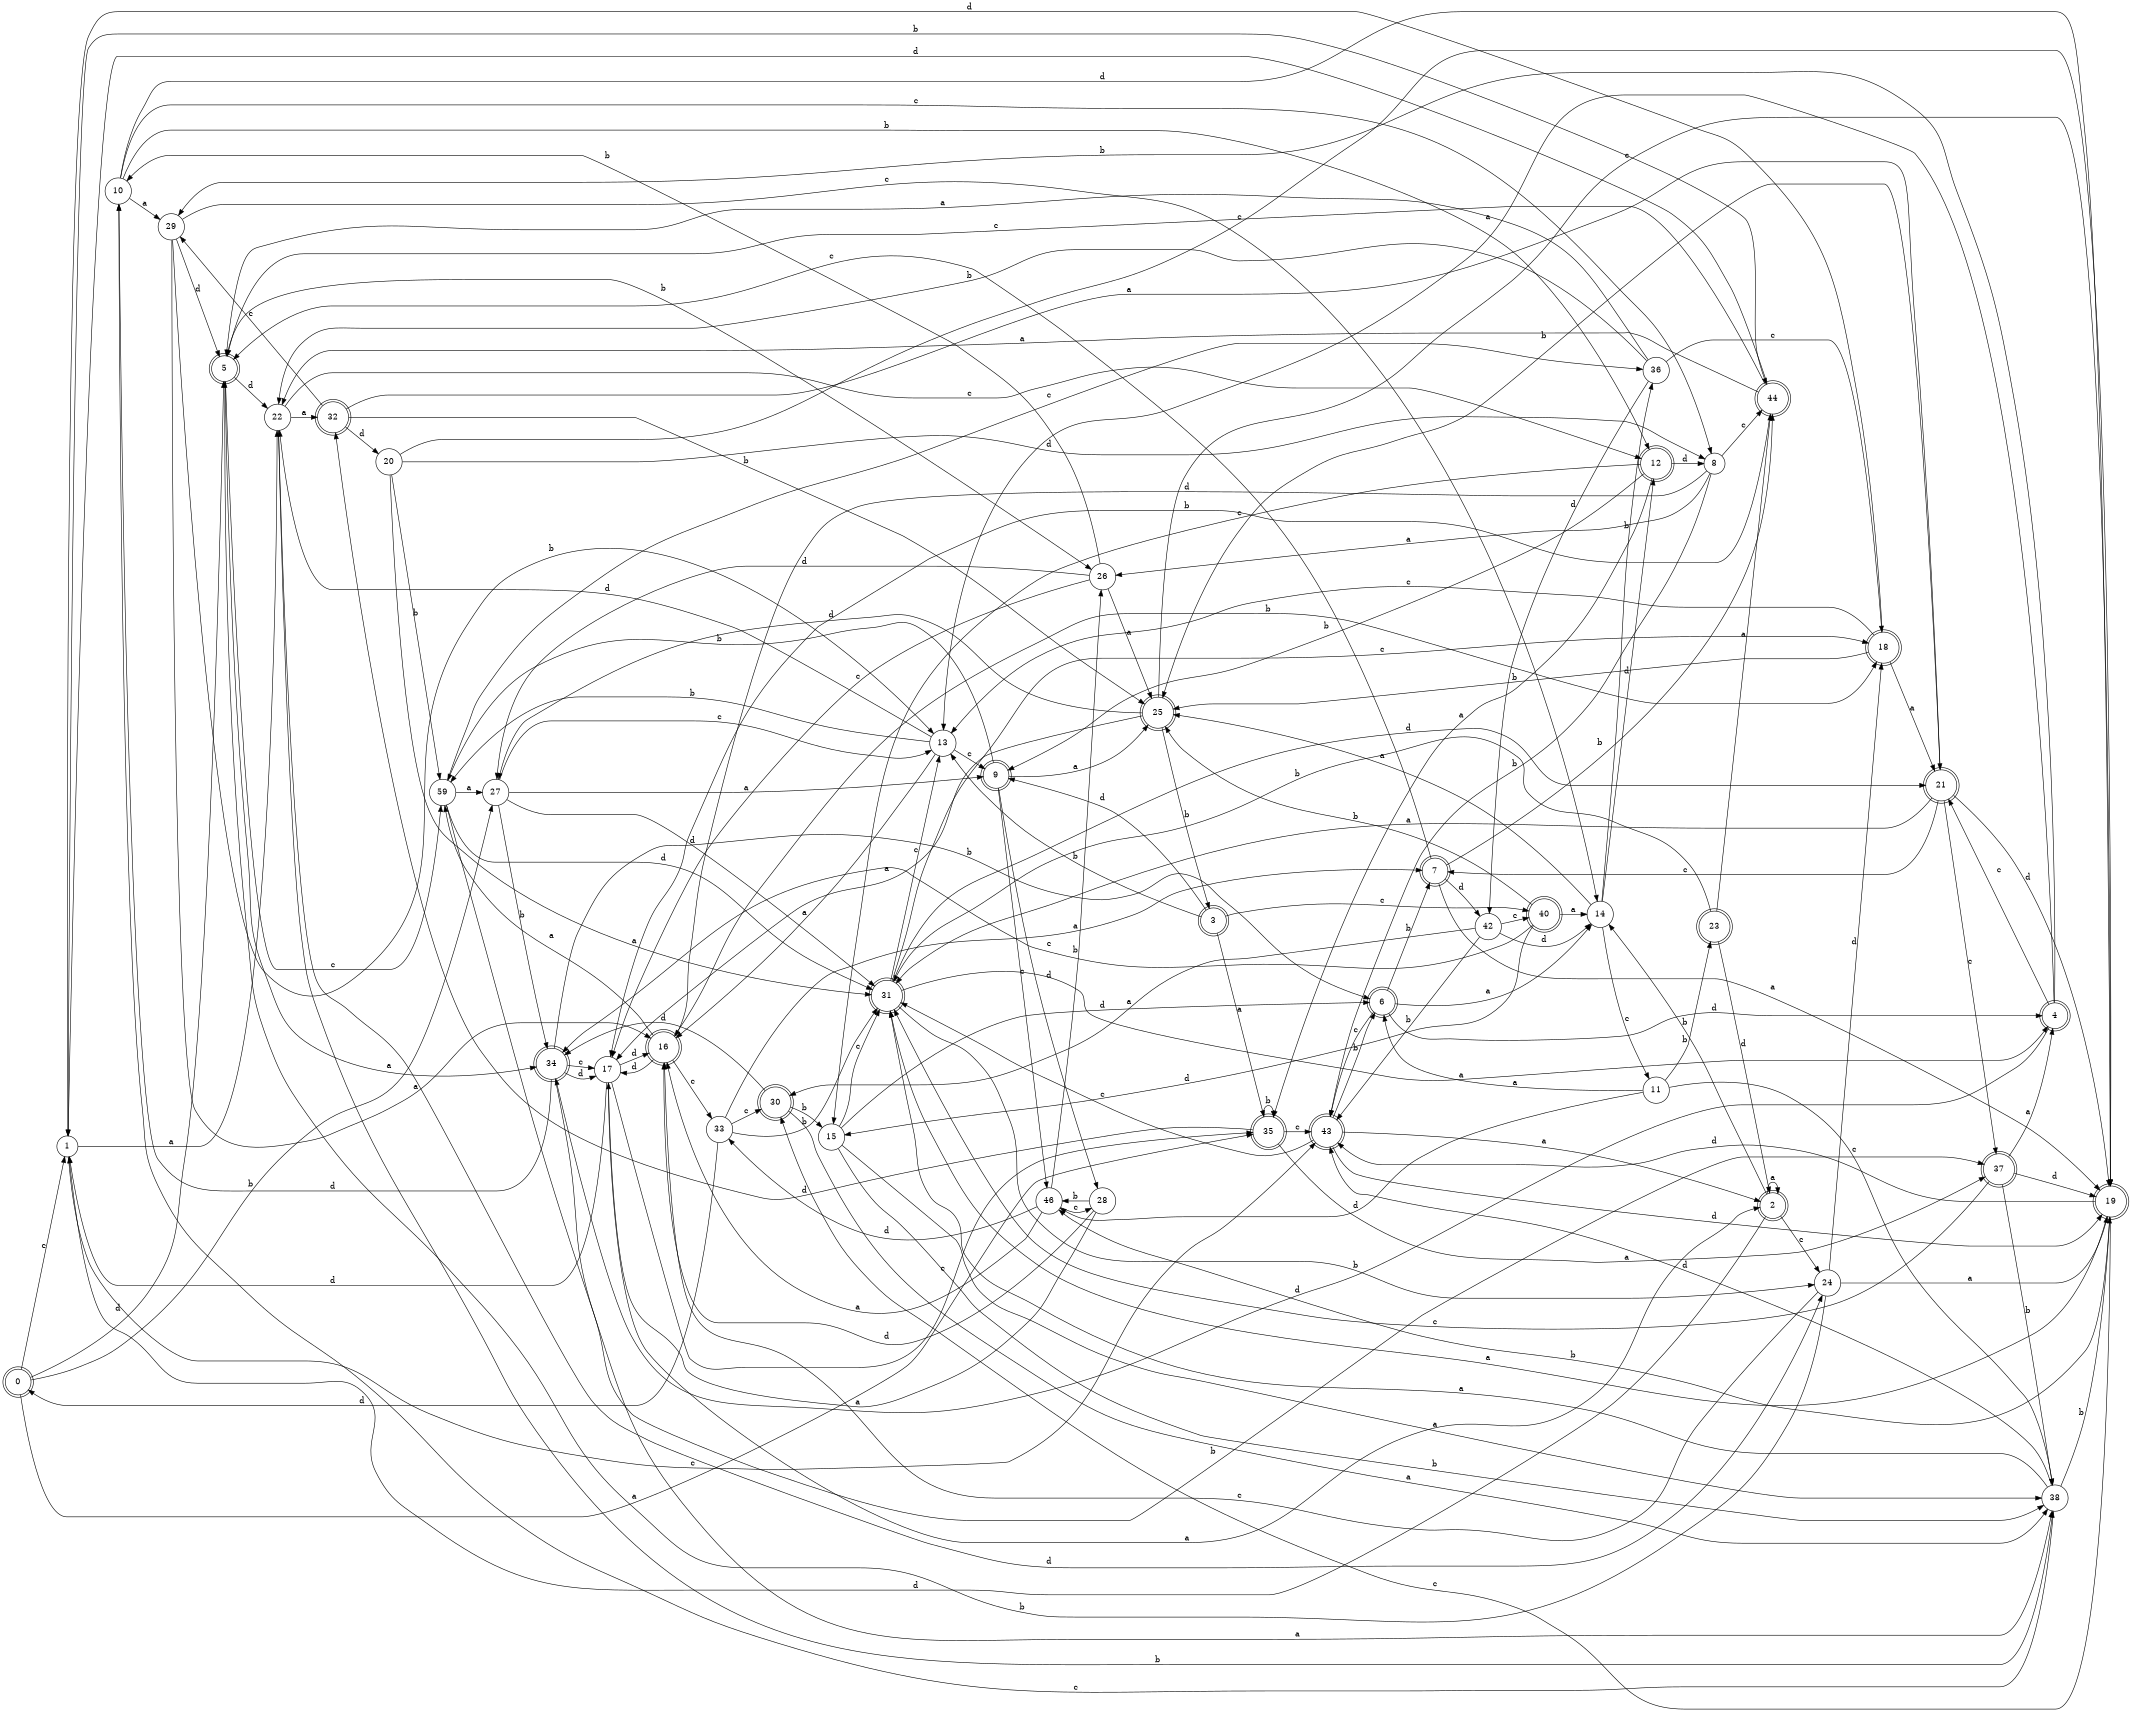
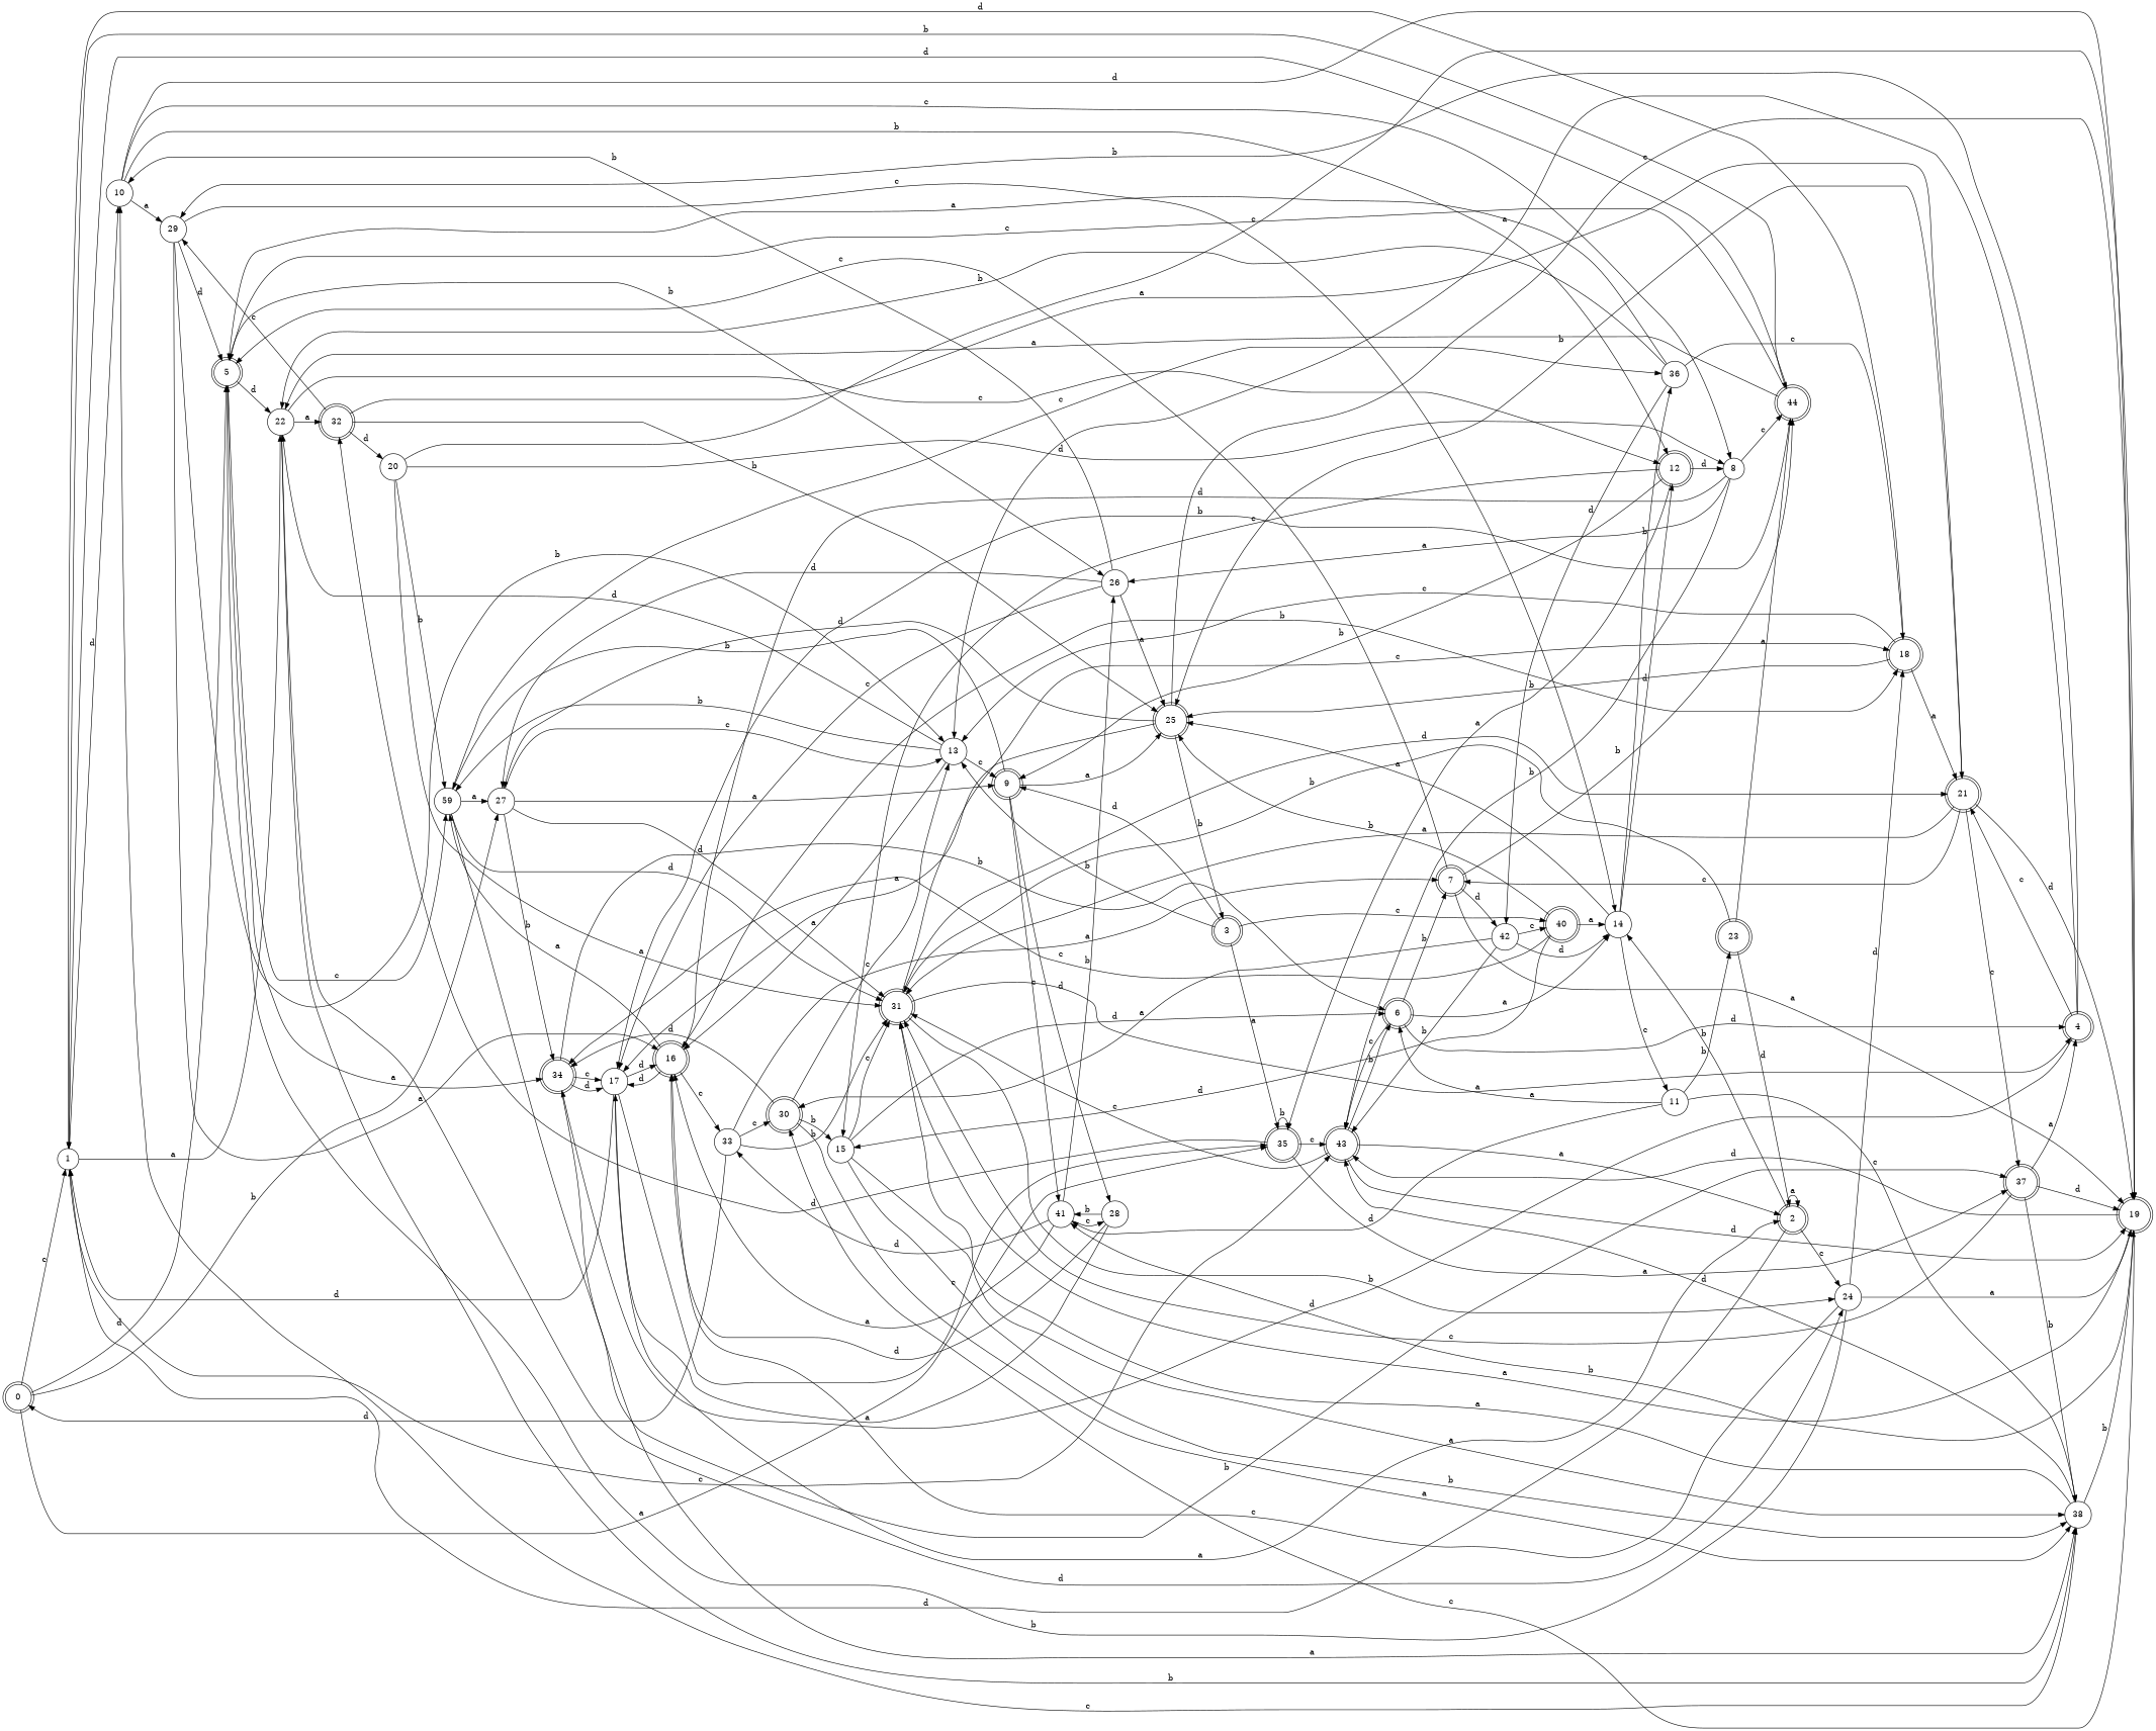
  digraph {
    rankdir=LR
    node [color=black fillcolor=white shape=doublecircle style="rounded,filled"]
    n1 [label=0]
    n2 [label=1 shape=circle style=filled]
    n3 [label=5]
    n4 [label=27 shape=circle style=filled]
    n5 [label=35]
    n6 [label=10 shape=circle style=filled]
    n7 [label=22 shape=circle style=filled]
    n8 [label=43]
    n9 [label=44]
    n10 [label=34]
    n11 [label=26 shape=circle style=filled]
    n12 [label=59 shape=circle style=filled]
    n13 [label=9]
    n14 [label=13 shape=circle style=filled]
    n15 [label=31]
    n16 [label=32]
    n17 [label=37]
    n18 [label=29 shape=circle style=filled]
    n19 [label=19]
    n20 [label=8 shape=circle style=filled]
    n21 [label=12]
    n22 [label=24 shape=circle style=filled]
    n23 [label=38 shape=circle style=filled]
    n24 [label=2]
    n25 [label=6]
    n26 [label=17 shape=circle style=filled]
    n27 [label=14 shape=circle style=filled]
    n28 [label=25]
    n29 [label=11 shape=circle style=filled]
    n30 [label=36 shape=circle style=filled]
    n31 [label=16]
    n32 [label=18]
    n33 [label=3]
    n34 [label=40]
    n35 [label=28 shape=circle style=filled]
-   n36 [label=46 shape=circle style=filled]
+   n36 [label=41 shape=circle style=filled]
    n37 [label=15 shape=circle style=filled]
    n38 [label=4]
    n39 [label=21]
    n40 [label=7]
    n41 [label=42 shape=circle style=filled]
    n42 [label=30]
    n43 [label=33 shape=circle style=filled]
    n44 [label=23]
    n45 [label=20 shape=circle style=filled]
    n1 -> n2 [label=c]
    n1 -> n3 [label=d]
    n1 -> n4 [label=b]
    n1 -> n5 [label=a]
-   n10 -> n6 [label=d]
+   n2 -> n6 [label=d]
    n2 -> n7 [label=a]
    n2 -> n8 [label=c]
    n2 -> n9 [label=b]
    n3 -> n7 [label=d]
    n3 -> n10 [label=a]
    n3 -> n11 [label=b]
    n3 -> n12 [label=c]
    n4 -> n10 [label=b]
    n4 -> n13 [label=a]
    n4 -> n14 [label=c]
    n4 -> n15 [label=d]
    n5 -> n5 [label=b]
    n5 -> n8 [label=c]
    n5 -> n16 [label=d]
    n5 -> n17 [label=a]
    n6 -> n18 [label=a]
    n6 -> n19 [label=d]
    n6 -> n20 [label=c]
    n6 -> n21 [label=b]
    n7 -> n16 [label=a]
    n7 -> n21 [label=c]
    n7 -> n22 [label=d]
    n7 -> n23 [label=b]
    n8 -> n15 [label=c]
    n8 -> n19 [label=d]
    n8 -> n24 [label=a]
    n8 -> n25 [label=b]
    n9 -> n2 [label=d]
    n9 -> n3 [label=c]
    n9 -> n7 [label=a]
    n9 -> n26 [label=b]
    n10 -> n23 [label=a]
    n10 -> n25 [label=b]
    n10 -> n26 [label=c]
    n10 -> n26 [label=d]
    n11 -> n4 [label=d]
    n11 -> n6 [label=b]
    n11 -> n26 [label=c]
    n11 -> n28 [label=a]
    n12 -> n4 [label=a]
    n12 -> n15 [label=d]
    n12 -> n17 [label=b]
    n12 -> n30 [label=c]
    n13 -> n12 [label=b]
    n13 -> n28 [label=a]
    n13 -> n35 [label=d]
    n13 -> n36 [label=c]
    n14 -> n7 [label=d]
    n14 -> n12 [label=b]
    n14 -> n13 [label=c]
    n14 -> n31 [label=a]
    n15 -> n22 [label=b]
    n15 -> n32 [label=c]
    n15 -> n38 [label=a]
    n15 -> n39 [label=d]
    n16 -> n18 [label=c]
    n16 -> n28 [label=b]
    n16 -> n39 [label=a]
    n16 -> n45 [label=d]
    n17 -> n15 [label=c]
    n17 -> n19 [label=d]
    n17 -> n23 [label=b]
    n17 -> n38 [label=a]
    n18 -> n3 [label=d]
    n18 -> n14 [label=b]
    n18 -> n27 [label=c]
    n18 -> n31 [label=a]
    n19 -> n8 [label=d]
    n19 -> n15 [label=a]
    n19 -> n36 [label=b]
    n19 -> n42 [label=c]
    n20 -> n8 [label=b]
    n20 -> n9 [label=c]
    n20 -> n11 [label=a]
    n20 -> n31 [label=d]
    n21 -> n5 [label=a]
    n21 -> n13 [label=b]
    n21 -> n20 [label=d]
    n21 -> n37 [label=c]
    n22 -> n3 [label=b]
    n22 -> n19 [label=a]
    n22 -> n31 [label=c]
    n22 -> n32 [label=d]
    n23 -> n6 [label=c]
    n23 -> n8 [label=d]
    n23 -> n15 [label=a]
    n23 -> n19 [label=b]
    n24 -> n2 [label=d]
    n24 -> n22 [label=c]
    n24 -> n24 [label=a]
    n24 -> n27 [label=b]
    n25 -> n8 [label=c]
    n25 -> n27 [label=a]
    n25 -> n38 [label=d]
    n25 -> n40 [label=b]
    n26 -> n2 [label=d]
    n26 -> n5 [label=c]
    n26 -> n24 [label=a]
    n26 -> n31 [label=d]
    n27 -> n21 [label=d]
    n27 -> n28 [label=a]
    n27 -> n29 [label=c]
    n27 -> n30 [label=b]
    n28 -> n4 [label=d]
    n28 -> n19 [label=c]
    n28 -> n26 [label=a]
    n28 -> n33 [label=b]
    n29 -> n23 [label=c]
    n29 -> n25 [label=a]
    n29 -> n36 [label=d]
    n29 -> n44 [label=b]
    n30 -> n3 [label=a]
    n30 -> n7 [label=b]
    n30 -> n32 [label=c]
    n30 -> n41 [label=d]
    n31 -> n12 [label=a]
    n31 -> n26 [label=d]
    n31 -> n32 [label=b]
    n31 -> n43 [label=c]
    n32 -> n2 [label=d]
    n32 -> n14 [label=c]
    n32 -> n28 [label=b]
    n32 -> n39 [label=a]
    n33 -> n5 [label=a]
    n33 -> n13 [label=d]
    n33 -> n14 [label=b]
    n33 -> n34 [label=c]
    n34 -> n10 [label=c]
    n34 -> n27 [label=a]
    n34 -> n28 [label=b]
    n34 -> n37 [label=d]
    n35 -> n26 [label=a]
    n35 -> n31 [label=d]
    n35 -> n36 [label=b]
    n36 -> n11 [label=b]
    n36 -> n31 [label=a]
    n36 -> n35 [label=c]
    n36 -> n43 [label=d]
    n37 -> n15 [label=c]
    n37 -> n23 [label=a]
    n37 -> n23 [label=b]
    n37 -> n25 [label=d]
    n38 -> n10 [label=d]
    n38 -> n14 [label=a]
    n38 -> n18 [label=b]
    n38 -> n39 [label=c]
    n39 -> n15 [label=a]
    n39 -> n17 [label=c]
    n39 -> n19 [label=d]
    n39 -> n28 [label=b]
    n39 -> n40 [label=c]
    n40 -> n3 [label=c]
    n40 -> n9 [label=b]
    n40 -> n19 [label=a]
    n40 -> n41 [label=d]
    n41 -> n8 [label=b]
    n41 -> n27 [label=d]
    n41 -> n34 [label=c]
    n41 -> n42 [label=a]
    n42 -> n10 [label=d]
-   n15 -> n14 [label=c]
+   n42 -> n14 [label=c]
    n42 -> n23 [label=a]
    n42 -> n37 [label=b]
    n43 -> n1 [label=d]
    n43 -> n15 [label=b]
    n43 -> n40 [label=a]
    n43 -> n42 [label=c]
    n44 -> n9 [label=a]
    n44 -> n15 [label=b]
    n44 -> n24 [label=d]
    n45 -> n12 [label=b]
    n45 -> n15 [label=a]
    n45 -> n19 [label=c]
    n45 -> n20 [label=d]
  }
